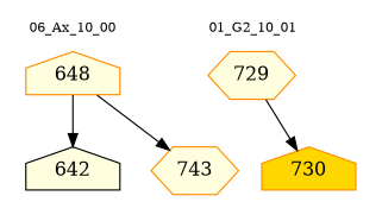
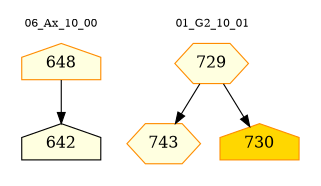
  digraph {
    node [color=darkorange fillcolor=lightyellow shape=house style=filled]
    edge [color=black]
    n1 [label=648]
    n2 [color=black label=642]
    n3 [label=729 shape=hexagon]
    n4 [fillcolor=gold label=730]
    n5 [label=743 shape=hexagon]
    subgraph cluster_1 {
      color=white
      fontsize=10
      label="06_Ax_10_00"
      n1
      n2
    }
    subgraph cluster_2 {
      color=white
      fontsize=10
      label="01_G2_10_01"
      n3
      n4
      n5
    }
    n1 -> n2
    n3 -> n4
-   n1 -> n5
+   n3 -> n5
  }
